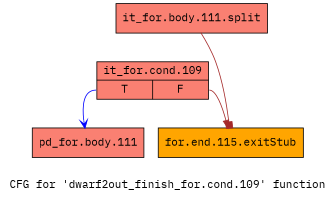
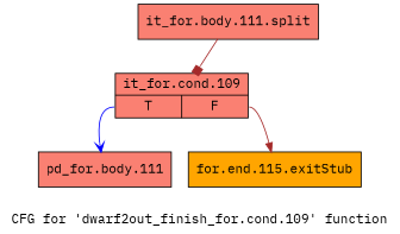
  digraph {
    fontname="IBM Plex Mono"
    label="CFG for 'dwarf2out_finish_for.cond.109' function"
    node [fillcolor=salmon fontname="IBM Plex Mono" shape=record style=filled]
    edge [color=brown fontname="IBM Plex Mono"]
    n1 [label="{it_for.cond.109|{<s0>T|<s1>F}}"]
    n2 [fillcolor=orange label="{for.end.115.exitStub}"]
    n3 [label="{pd_for.body.111}"]
    n4 [label="{it_for.body.111.split}"]
    n1 -> n2 [arrowhead=normal tailport=s1]
    n1 -> n3 [arrowhead=vee color=blue tailport=s0]
-   n4 -> n2 [arrowhead=box]
+   n4 -> n1 [arrowhead=box]
  }
